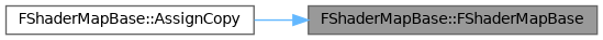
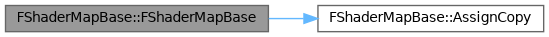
  digraph {
    rankdir=RL
    node [fontname=Helvetica fontsize=10 shape=box style=filled]
    n1 [color=gray40 fillcolor=grey60 fontcolor=black height=0.2 label="FShaderMapBase::FShaderMapBase" width=0.4]
    n2 [color=grey40 fillcolor=white height=0.2 label="FShaderMapBase::AssignCopy" width=0.4]
-   n1 -> n2 [color=steelblue1 dir=back fontname=Helvetica fontsize=10 labelfontname=Helvetica labelfontsize=10 style=solid]
+   n2 -> n1 [color=steelblue1 dir=back fontname=Helvetica fontsize=10 labelfontname=Helvetica labelfontsize=10 style=solid]
  }
